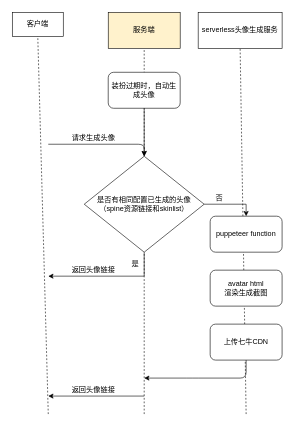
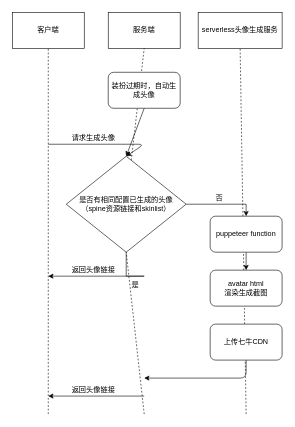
  <mxCell id="0" />
  <mxCell id="1" parent="0" />
- <mxCell id="2" value="客户端" style="rounded=0;whiteSpace=wrap;html=1;" vertex="1" parent="1"><mxGeometry x="20" y="20" width="85" height="40" as="geometry" /></mxCell>
+ <mxCell id="2" value="客户端" style="rounded=0;whiteSpace=wrap;html=1;" vertex="1" parent="1"><mxGeometry x="20" y="20" width="120" height="60" as="geometry" /></mxCell>
  <mxCell id="3" value="" style="endArrow=none;dashed=1;html=1;entryX=0.5;entryY=1;entryDx=0;entryDy=0;" edge="1" parent="1" target="2"><mxGeometry width="50" height="50" relative="1" as="geometry"><mxPoint x="80" y="690" as="sourcePoint" /><mxPoint x="450" y="220" as="targetPoint" /></mxGeometry></mxCell>
- <mxCell id="4" value="服务端" style="rounded=0;whiteSpace=wrap;html=1;fillColor=#fff2cc;" vertex="1" parent="1"><mxGeometry x="180" y="20" width="120" height="60" as="geometry" /></mxCell>
+ <mxCell id="4" value="服务端" style="rounded=0;whiteSpace=wrap;html=1;" vertex="1" parent="1"><mxGeometry x="180" y="20" width="120" height="60" as="geometry" /></mxCell>
  <mxCell id="5" value="" style="endArrow=classic;html=1;entryX=0.5;entryY=0;entryDx=0;entryDy=0;" edge="1" parent="1" target="11"><mxGeometry width="50" height="50" relative="1" as="geometry"><mxPoint x="80" y="240" as="sourcePoint" /><mxPoint x="240" y="240" as="targetPoint" /><Array as="points"><mxPoint x="240" y="240" /></Array></mxGeometry></mxCell>
  <mxCell id="6" value="" style="endArrow=none;dashed=1;html=1;entryX=0.5;entryY=1;entryDx=0;entryDy=0;startArrow=none;" edge="1" parent="1" source="11" target="4"><mxGeometry width="50" height="50" relative="1" as="geometry"><mxPoint x="240" y="572" as="sourcePoint" /><mxPoint x="270" y="80" as="targetPoint" /></mxGeometry></mxCell>
  <mxCell id="7" value="serverless头像生成服务" style="rounded=0;whiteSpace=wrap;html=1;" vertex="1" parent="1"><mxGeometry x="330" y="20" width="140" height="60" as="geometry" /></mxCell>
  <mxCell id="8" value="请求生成头像" style="text;html=1;align=center;verticalAlign=middle;resizable=0;points=[];autosize=1;strokeColor=none;" vertex="1" parent="1"><mxGeometry x="110" y="220" width="90" height="20" as="geometry" /></mxCell>
  <mxCell id="9" style="edgeStyle=orthogonalEdgeStyle;rounded=0;orthogonalLoop=1;jettySize=auto;html=1;exitX=0.5;exitY=1;exitDx=0;exitDy=0;" edge="1" parent="1" source="11"><mxGeometry relative="1" as="geometry"><mxPoint x="80" y="460" as="targetPoint" /><Array as="points"><mxPoint x="240" y="460" /><mxPoint x="80" y="460" /></Array></mxGeometry></mxCell>
  <mxCell id="10" style="edgeStyle=orthogonalEdgeStyle;rounded=0;orthogonalLoop=1;jettySize=auto;html=1;exitX=1;exitY=0.5;exitDx=0;exitDy=0;entryX=0.5;entryY=0;entryDx=0;entryDy=0;" edge="1" parent="1" source="11" target="20"><mxGeometry relative="1" as="geometry"><mxPoint x="410" y="340" as="targetPoint" /><Array as="points"><mxPoint x="410" y="340" /></Array></mxGeometry></mxCell>
- <mxCell id="11" value="是否有相同配置已生成的头像&lt;br&gt;（spine资源链接和skinlist）" style="rhombus;whiteSpace=wrap;html=1;" vertex="1" parent="1"><mxGeometry x="140" y="260" width="200" height="160" as="geometry" /></mxCell>
+ <mxCell id="11" value="是否有相同配置已生成的头像&lt;br&gt;（spine资源链接和skinlist）" style="rhombus;whiteSpace=wrap;html=1;" vertex="1" parent="1"><mxGeometry x="110" y="260" width="200" height="160" as="geometry" /></mxCell>
  <mxCell id="12" value="" style="endArrow=none;dashed=1;html=1;entryX=0.5;entryY=1;entryDx=0;entryDy=0;" edge="1" parent="1" target="11"><mxGeometry width="50" height="50" relative="1" as="geometry"><mxPoint x="240" y="690" as="sourcePoint" /><mxPoint x="240" y="80" as="targetPoint" /></mxGeometry></mxCell>
- <mxCell id="13" value="是" style="text;html=1;align=center;verticalAlign=middle;resizable=0;points=[];autosize=1;strokeColor=none;" vertex="1" parent="1"><mxGeometry x="210" y="430" width="30" height="20" as="geometry" /></mxCell>
+ <mxCell id="13" value="是" style="text;html=1;align=center;verticalAlign=middle;resizable=0;points=[];autosize=1;strokeColor=none;" vertex="1" parent="1"><mxGeometry x="210" y="465" width="30" height="20" as="geometry" /></mxCell>
  <mxCell id="14" value="返回头像链接" style="text;html=1;align=center;verticalAlign=middle;resizable=0;points=[];autosize=1;strokeColor=none;" vertex="1" parent="1"><mxGeometry x="110" y="440" width="90" height="20" as="geometry" /></mxCell>
  <mxCell id="15" value="" style="endArrow=none;dashed=1;html=1;entryX=0.5;entryY=1;entryDx=0;entryDy=0;" edge="1" parent="1" target="7"><mxGeometry width="50" height="50" relative="1" as="geometry"><mxPoint x="410" y="690" as="sourcePoint" /><mxPoint x="430" y="100" as="targetPoint" /></mxGeometry></mxCell>
  <mxCell id="16" value="否" style="text;html=1;align=center;verticalAlign=middle;resizable=0;points=[];autosize=1;strokeColor=none;" vertex="1" parent="1"><mxGeometry x="350" y="320" width="30" height="20" as="geometry" /></mxCell>
  <mxCell id="17" value="" style="endArrow=classic;html=1;exitX=0.5;exitY=1;exitDx=0;exitDy=0;" edge="1" parent="1" source="22"><mxGeometry width="50" height="50" relative="1" as="geometry"><mxPoint x="410" y="630" as="sourcePoint" /><mxPoint x="240" y="630" as="targetPoint" /><Array as="points"><mxPoint x="410" y="630" /><mxPoint x="320" y="630" /></Array></mxGeometry></mxCell>
  <mxCell id="18" value="" style="endArrow=classic;html=1;" edge="1" parent="1"><mxGeometry width="50" height="50" relative="1" as="geometry"><mxPoint x="240" y="660" as="sourcePoint" /><mxPoint x="80" y="660" as="targetPoint" /></mxGeometry></mxCell>
+ <mxCell id="19" style="edgeStyle=orthogonalEdgeStyle;rounded=0;orthogonalLoop=1;jettySize=auto;html=1;exitX=0.5;exitY=1;exitDx=0;exitDy=0;entryX=0.5;entryY=0;entryDx=0;entryDy=0;" edge="1" parent="1" source="20" target="21"><mxGeometry relative="1" as="geometry" /></mxCell>
  <mxCell id="20" value="puppeteer function" style="rounded=1;whiteSpace=wrap;html=1;" vertex="1" parent="1"><mxGeometry x="350" y="360" width="120" height="60" as="geometry" /></mxCell>
  <mxCell id="21" value="avatar html &lt;br&gt;渲染生成截图" style="rounded=1;whiteSpace=wrap;html=1;" vertex="1" parent="1"><mxGeometry x="350" y="450" width="120" height="60" as="geometry" /></mxCell>
  <mxCell id="22" value="上传七牛CDN" style="rounded=1;whiteSpace=wrap;html=1;" vertex="1" parent="1"><mxGeometry x="350" y="540" width="120" height="60" as="geometry" /></mxCell>
  <mxCell id="23" value="返回头像链接" style="text;html=1;align=center;verticalAlign=middle;resizable=0;points=[];autosize=1;strokeColor=none;" vertex="1" parent="1"><mxGeometry x="110" y="640" width="90" height="20" as="geometry" /></mxCell>
  <mxCell id="24" value="装扮过期时，自动生成头像" style="rounded=1;whiteSpace=wrap;html=1;" vertex="1" parent="1"><mxGeometry x="180" y="120" width="120" height="60" as="geometry" /></mxCell>
  <mxCell id="25" value="" style="endArrow=classic;html=1;entryX=0.5;entryY=0;entryDx=0;entryDy=0;exitX=0.5;exitY=1;exitDx=0;exitDy=0;" edge="1" parent="1" source="24" target="11"><mxGeometry width="50" height="50" relative="1" as="geometry"><mxPoint x="220" y="240" as="sourcePoint" /><mxPoint x="270" y="190" as="targetPoint" /></mxGeometry></mxCell>
